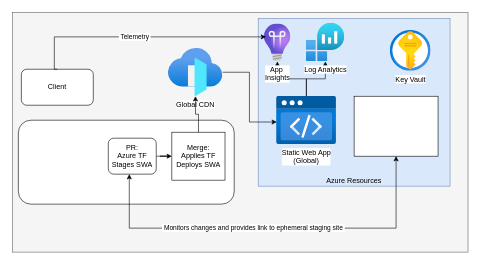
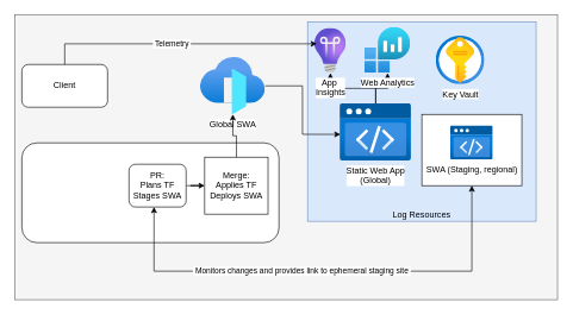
  <mxCell id="0" />
  <mxCell id="1" parent="0" />
  <mxCell id="2" value="" style="rounded=0;whiteSpace=wrap;html=1;fillColor=#f5f5f5;strokeColor=#666666;fontColor=#333333;" vertex="1" parent="1"><mxGeometry x="20" y="20" width="760" height="400" as="geometry" /></mxCell>
  <mxCell id="3" value="" style="rounded=1;whiteSpace=wrap;html=1;" vertex="1" parent="1"><mxGeometry x="30" y="200" width="360" height="140" as="geometry" /></mxCell>
- <mxCell id="4" value="Azure Resources" style="rounded=0;whiteSpace=wrap;html=1;fillColor=#dae8fc;strokeColor=#6c8ebf;verticalAlign=bottom;" vertex="1" parent="1"><mxGeometry x="430" y="30" width="320" height="280" as="geometry" /></mxCell>
+ <mxCell id="4" value="Log Resources" style="rounded=0;whiteSpace=wrap;html=1;fillColor=#dae8fc;strokeColor=#6c8ebf;verticalAlign=bottom;" vertex="1" parent="1"><mxGeometry x="430" y="30" width="320" height="280" as="geometry" /></mxCell>
  <mxCell id="5" style="edgeStyle=orthogonalEdgeStyle;rounded=0;orthogonalLoop=1;jettySize=auto;html=1;" edge="1" parent="1" source="7" target="9"><mxGeometry relative="1" as="geometry" /></mxCell>
  <mxCell id="6" style="edgeStyle=orthogonalEdgeStyle;rounded=0;orthogonalLoop=1;jettySize=auto;html=1;" edge="1" parent="1" source="7" target="21"><mxGeometry relative="1" as="geometry" /></mxCell>
- <mxCell id="7" value="&lt;div&gt;Static Web App&lt;/div&gt;&lt;div&gt;(Global)&lt;/div&gt;" style="image;aspect=fixed;html=1;points=[];align=center;fontSize=12;image=img/lib/azure2/preview/Static_Apps.svg;" vertex="1" parent="1"><mxGeometry x="460" y="160" width="100.74" height="80" as="geometry" /></mxCell>
- <mxCell id="8" value="Key Vault" style="image;aspect=fixed;html=1;points=[];align=center;fontSize=12;image=img/lib/azure2/security/Key_Vaults.svg;" vertex="1" parent="1"><mxGeometry x="650" y="50" width="68" height="68" as="geometry" /></mxCell>
- <mxCell id="9" value="&lt;div&gt;Log Analytics&lt;/div&gt;" style="image;aspect=fixed;html=1;points=[];align=center;fontSize=12;image=img/lib/azure2/analytics/Log_Analytics_Workspaces.svg;" vertex="1" parent="1"><mxGeometry x="510" y="38" width="64" height="64" as="geometry" /></mxCell>
- <mxCell id="10" value="Global CDN" style="image;aspect=fixed;html=1;points=[];align=center;fontSize=12;image=img/lib/azure2/networking/Front_Doors.svg;" vertex="1" parent="1"><mxGeometry x="280" y="80" width="90.67" height="80" as="geometry" /></mxCell>
- <mxCell id="11" value="Client" style="rounded=1;whiteSpace=wrap;html=1;" vertex="1" parent="1"><mxGeometry x="35" y="115" width="120" height="60" as="geometry" /></mxCell>
+ <mxCell id="7" value="&lt;div&gt;Static Web App&lt;/div&gt;&lt;div&gt;(Global)&lt;/div&gt;" style="image;aspect=fixed;html=1;points=[];align=center;fontSize=12;image=img/lib/azure2/preview/Static_Apps.svg;" vertex="1" parent="1"><mxGeometry x="475" y="145" width="100.74" height="80" as="geometry" /></mxCell>
+ <mxCell id="8" value="Key Vault" style="image;aspect=fixed;html=1;points=[];align=center;fontSize=12;image=img/lib/azure2/security/Key_Vaults.svg;" vertex="1" parent="1"><mxGeometry x="610" y="50" width="68" height="68" as="geometry" /></mxCell>
+ <mxCell id="9" value="&lt;div&gt;Web Analytics&lt;/div&gt;" style="image;aspect=fixed;html=1;points=[];align=center;fontSize=12;image=img/lib/azure2/analytics/Log_Analytics_Workspaces.svg;" vertex="1" parent="1"><mxGeometry x="510" y="38" width="64" height="64" as="geometry" /></mxCell>
+ <mxCell id="10" value="Global SWA" style="image;aspect=fixed;html=1;points=[];align=center;fontSize=12;image=img/lib/azure2/networking/Front_Doors.svg;" vertex="1" parent="1"><mxGeometry x="280" y="80" width="90.67" height="80" as="geometry" /></mxCell>
+ <mxCell id="11" value="Client" style="rounded=1;whiteSpace=wrap;html=1;" vertex="1" parent="1"><mxGeometry x="30" y="90" width="120" height="60" as="geometry" /></mxCell>
  <mxCell id="12" style="edgeStyle=orthogonalEdgeStyle;rounded=0;orthogonalLoop=1;jettySize=auto;html=1;entryX=0.01;entryY=0.538;entryDx=0;entryDy=0;entryPerimeter=0;" edge="1" parent="1" source="10" target="7"><mxGeometry relative="1" as="geometry" /></mxCell>
  <mxCell id="13" value="" style="rounded=0;whiteSpace=wrap;html=1;verticalAlign=bottom;" vertex="1" parent="1"><mxGeometry x="590" y="160" width="140" height="100" as="geometry" /></mxCell>
+ <mxCell id="14" value="SWA (Staging, regional)" style="image;aspect=fixed;html=1;points=[];align=center;fontSize=12;image=img/lib/azure2/preview/Static_Apps.svg;" vertex="1" parent="1"><mxGeometry x="630" y="176.17" width="60" height="47.65" as="geometry" /></mxCell>
  <mxCell id="15" value="" style="edgeStyle=orthogonalEdgeStyle;rounded=0;orthogonalLoop=1;jettySize=auto;html=1;" edge="1" parent="1" source="16" target="17"><mxGeometry relative="1" as="geometry" /></mxCell>
- <mxCell id="16" value="&lt;div&gt;PR:&lt;/div&gt;&lt;div&gt;Azure TF&lt;/div&gt;&lt;div&gt;Stages SWA&lt;/div&gt;" style="rounded=1;whiteSpace=wrap;html=1;" vertex="1" parent="1"><mxGeometry x="180" y="230" width="80" height="60" as="geometry" /></mxCell>
+ <mxCell id="16" value="&lt;div&gt;PR:&lt;/div&gt;&lt;div&gt;Plans TF&lt;/div&gt;&lt;div&gt;Stages SWA&lt;/div&gt;" style="rounded=1;whiteSpace=wrap;html=1;" vertex="1" parent="1"><mxGeometry x="180" y="230" width="80" height="60" as="geometry" /></mxCell>
  <mxCell id="17" value="&lt;div&gt;Merge:&lt;/div&gt;&lt;div&gt;Applies TF&lt;/div&gt;&lt;div&gt;Deploys SWA&lt;/div&gt;" style="whiteSpace=wrap;html=1;rounded=0;" vertex="1" parent="1"><mxGeometry x="286" y="220" width="88.66" height="80" as="geometry" /></mxCell>
  <mxCell id="18" style="edgeStyle=orthogonalEdgeStyle;rounded=0;orthogonalLoop=1;jettySize=auto;html=1;entryX=0.5;entryY=1;entryDx=0;entryDy=0;startArrow=classic;startFill=1;" edge="1" parent="1" source="16" target="13"><mxGeometry relative="1" as="geometry"><mxPoint x="640" y="330" as="targetPoint" /><Array as="points"><mxPoint x="215" y="380" /><mxPoint x="660" y="380" /></Array></mxGeometry></mxCell>
  <mxCell id="19" value="&amp;nbsp;Monitors changes and provides link to ephemeral staging site&amp;nbsp;" style="edgeLabel;html=1;align=center;verticalAlign=middle;resizable=0;points=[];" vertex="1" connectable="0" parent="18"><mxGeometry x="-0.096" y="1" relative="1" as="geometry"><mxPoint as="offset" /></mxGeometry></mxCell>
  <mxCell id="20" style="edgeStyle=orthogonalEdgeStyle;rounded=0;orthogonalLoop=1;jettySize=auto;html=1;" edge="1" parent="1" source="17" target="10"><mxGeometry relative="1" as="geometry" /></mxCell>
  <mxCell id="21" value="&lt;div&gt;App&amp;nbsp;&lt;/div&gt;&lt;div&gt;Insights&lt;/div&gt;" style="image;aspect=fixed;html=1;points=[];align=center;fontSize=12;image=img/lib/azure2/devops/Application_Insights.svg;" vertex="1" parent="1"><mxGeometry x="440" y="39" width="44" height="63" as="geometry" /></mxCell>
  <mxCell id="22" style="edgeStyle=orthogonalEdgeStyle;rounded=0;orthogonalLoop=1;jettySize=auto;html=1;entryX=0.068;entryY=0.349;entryDx=0;entryDy=0;entryPerimeter=0;exitX=0.5;exitY=0;exitDx=0;exitDy=0;" edge="1" parent="1" source="11" target="21"><mxGeometry relative="1" as="geometry"><Array as="points"><mxPoint x="90" y="61" /></Array></mxGeometry></mxCell>
  <mxCell id="23" value="&amp;nbsp;Telemetry&amp;nbsp;" style="edgeLabel;html=1;align=center;verticalAlign=middle;resizable=0;points=[];" vertex="1" connectable="0" parent="22"><mxGeometry x="-0.063" relative="1" as="geometry"><mxPoint as="offset" /></mxGeometry></mxCell>
